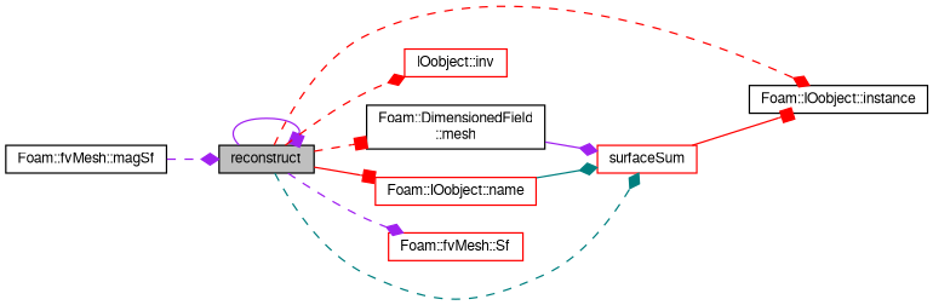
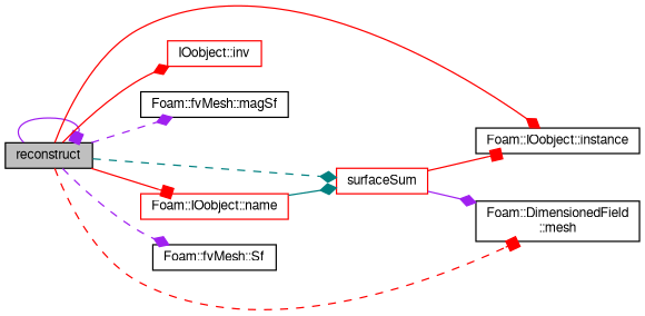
  digraph {
    rankdir=LR
    node [color=black fontname=FreeSans fontsize=10 shape=record]
    edge [arrowhead=diamond color=red fontname=FreeSans fontsize=10 labelfontname=FreeSans labelfontsize=10 style=solid]
    n1 [fillcolor=grey75 fontcolor=black height=0.2 label=reconstruct style=filled width=0.4]
    n2 [height=0.2 label="Foam::IOobject::instance" width=0.4]
    n3 [color=red height=0.2 label="IOobject::inv" width=0.4]
    n4 [height=0.2 label="Foam::fvMesh::magSf" width=0.4]
    n5 [height=0.2 label="Foam::DimensionedField\l::mesh" width=0.4]
    n6 [color=red height=0.2 label="Foam::IOobject::name" width=0.4]
-   n7 [color=red height=0.2 label="Foam::fvMesh::Sf" width=0.4]
+   n7 [height=0.2 label="Foam::fvMesh::Sf" width=0.4]
    n8 [color=red height=0.2 label=surfaceSum width=0.4]
    n1 -> n1 [arrowhead=box color=purple]
-   n1 -> n2 [style=dashed]
-   n1 -> n3 [style=dashed]
-   n4 -> n1 [color=purple style=dashed]
+   n1 -> n2
+   n1 -> n3
+   n1 -> n4 [color=purple style=dashed]
    n1 -> n5 [arrowhead=box style=dashed]
    n1 -> n6 [arrowhead=box]
    n1 -> n7 [color=purple style=dashed]
    n1 -> n8 [color=teal style=dashed]
    n6 -> n8 [color=teal]
    n8 -> n2 [arrowhead=box]
-   n5 -> n8 [color=purple]
+   n8 -> n5 [color=purple]
  }
